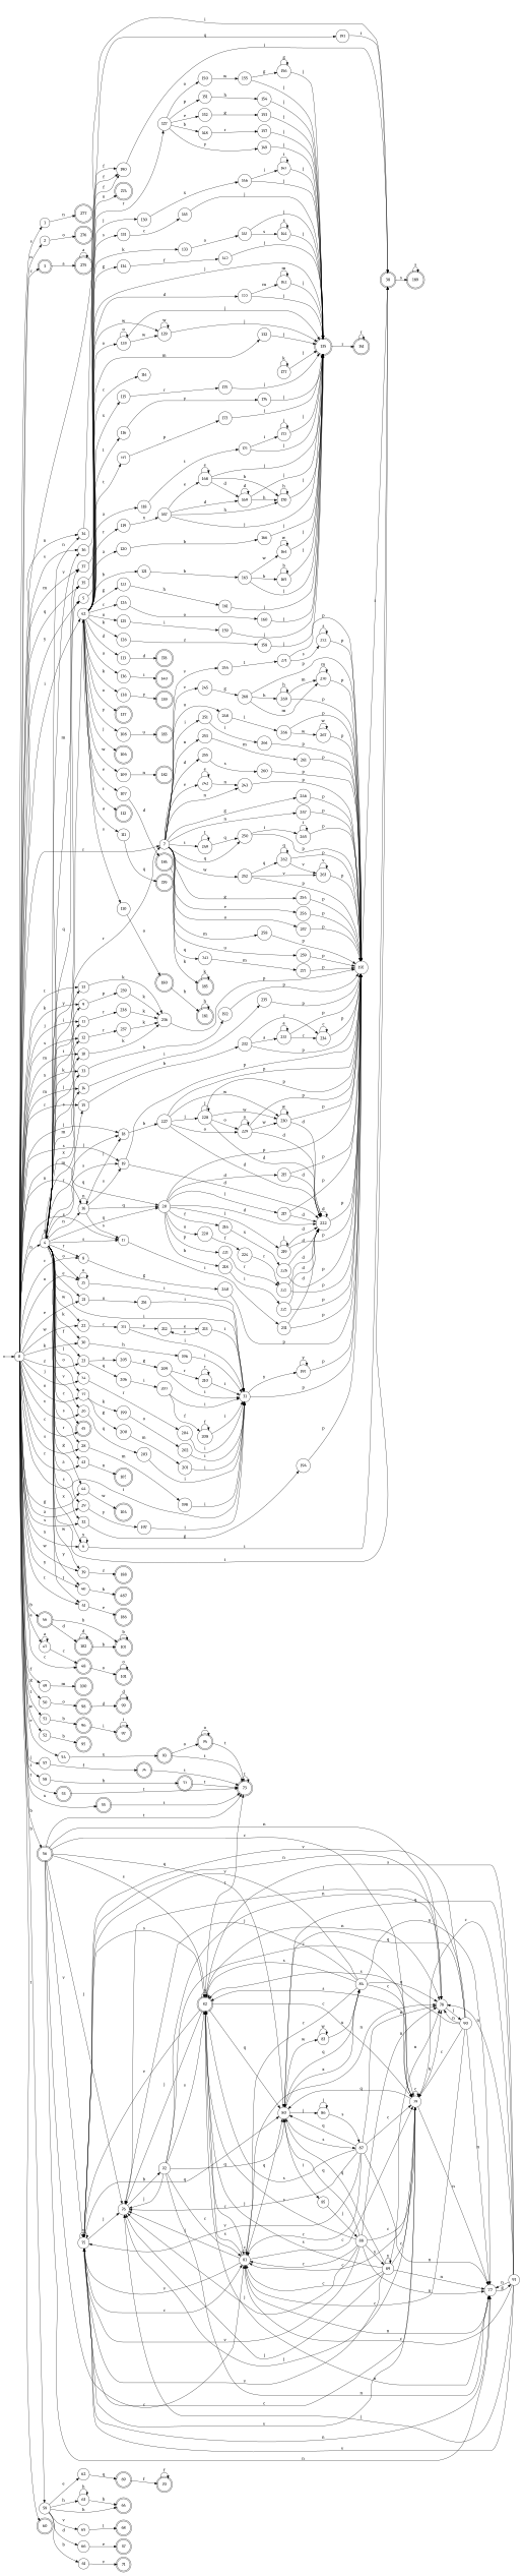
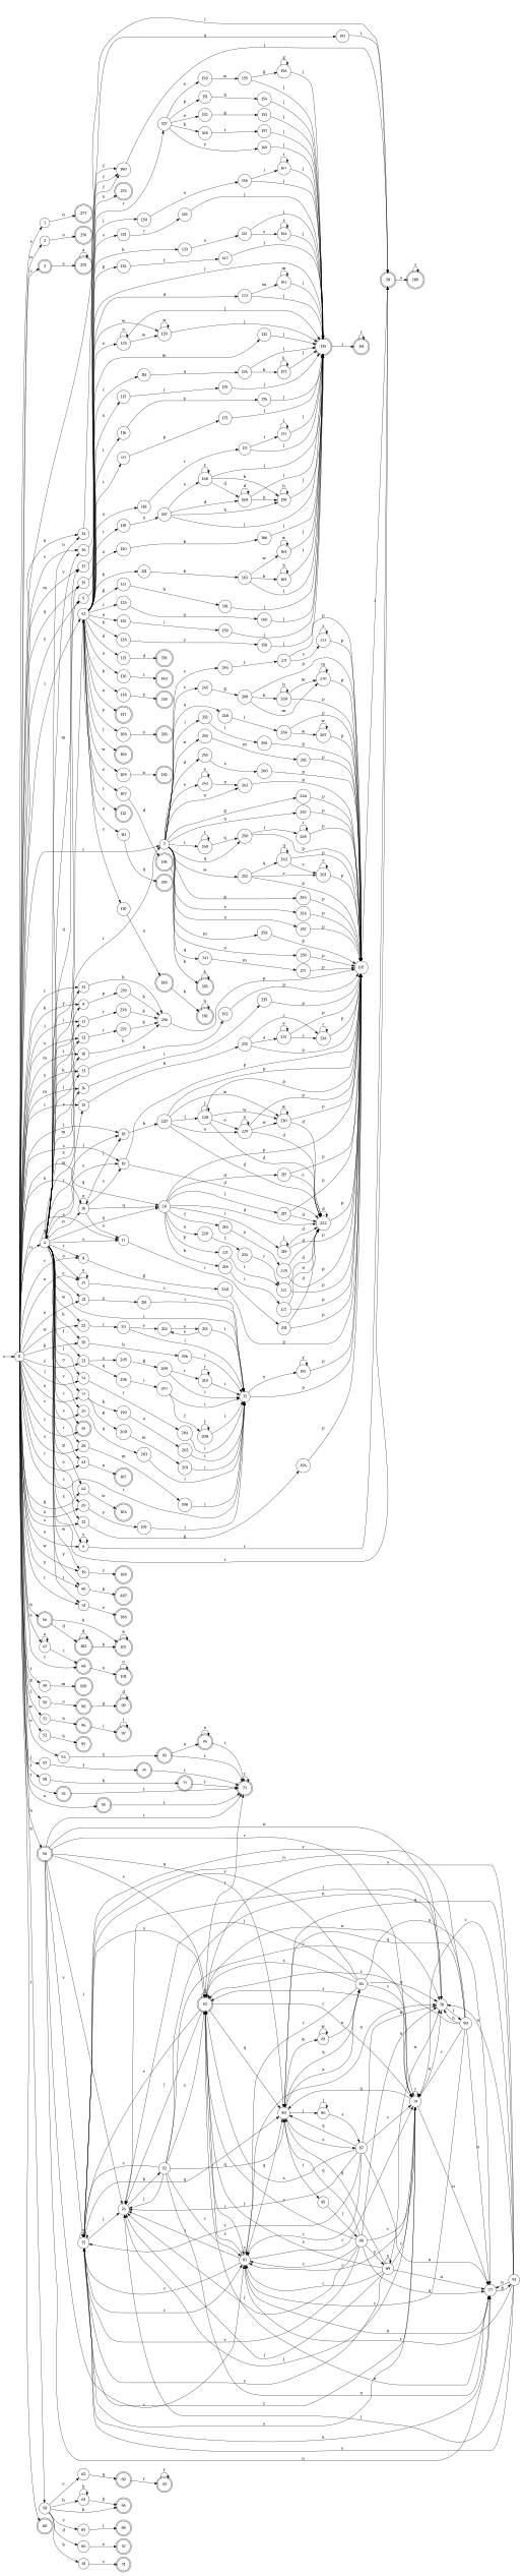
  digraph {
    fontname=Merriweather
    rankdir=LR
    node [fontname=Merriweather shape=circle]
    edge [fontname=Merriweather]
    dummy0 [shape=point]
    0
    1
    2
    3 [shape=doublecircle]
    4
    5
    6
    7
    8
    9
    10
    11
    12
    13
    14
    15
    16
    17
    18
    19
    20
    21
    22
    23
    24
    25
    26
    27
    28
    29
    30
    31
    32
    33
    34
    35
    36
    37
    38 [shape=doublecircle]
    39
    40
    41
    42
    43
    44
    45 [shape=doublecircle]
    46 [shape=doublecircle]
    47
    48 [shape=doublecircle]
    49
    50
    51
    52
    53 [shape=doublecircle]
    54
    55 [shape=doublecircle]
    56 [shape=doublecircle]
    57
    58
    59
    60 [shape=doublecircle]
    277 [shape=doublecircle]
    276 [shape=doublecircle]
    275 [shape=doublecircle]
    274 [shape=doublecircle]
    241
    242
    243
    244
    245
    246
    247
    248
    249
    250
    251
    252
    253
    254
    255
    256
    257
    258
    259
    240
    239
    236
    238
    237
    235
    232
    231
    227
    193
    222
    215
    216
    217
    218
    219
    220
    221
    214
    211
    205
    206
    204
    203
    199
    200
    198
    197
    196
    195
    194
    192
    191
    190
    189 [shape=doublecircle]
    188 [shape=doublecircle]
    n122 [label=487 shape=doublecircle]
    186 [shape=doublecircle]
    106 [shape=doublecircle]
    107
    108
    109
    110
    111
    112 [shape=doublecircle]
    113
    114
    115
    116
    117
    118
    119
    120
    121
    122
    123
    124
    125
    126
    127
    128
    129
    130
    131
    132
    133
    134
    135 [shape=doublecircle]
    136
    137 [shape=doublecircle]
    138
    105 [shape=doublecircle]
    104 [shape=doublecircle]
    102 [shape=doublecircle]
    103 [shape=doublecircle]
    101 [shape=doublecircle]
    100 [shape=doublecircle]
    98 [shape=doublecircle]
    96 [shape=doublecircle]
    95 [shape=doublecircle]
    73 [shape=doublecircle]
    93 [shape=doublecircle]
    75
    76
    77
    78
    79
    80
    81
    82 [shape=doublecircle]
    74 [shape=doublecircle]
    72 [shape=doublecircle]
    61
    62
    63
    64 [shape=doublecircle]
    65
    66
    273
    271
    268
    266
    265
    264
    262
    263
    261
    260
    233
    234
    228
    229
    230
    226
    225
    224
    223
    212
    209
    207
    202
    201
    184 [shape=doublecircle]
    183 [shape=doublecircle]
    182 [shape=doublecircle]
    180 [shape=doublecircle]
    179 [shape=doublecircle]
    178 [shape=doublecircle]
+   176
    175
    174
    173
    171
    167
    166
    163
    162
    161
    160
    159
    158
    148
    149
    150
    151
    152
    146
    145
    143
    142
    141 [shape=doublecircle]
    140 [shape=doublecircle]
    139 [shape=doublecircle]
    99 [shape=doublecircle]
    97 [shape=doublecircle]
    94 [shape=doublecircle]
    92
    91
    90
    83
    84
    85
    86
    87
    71 [shape=doublecircle]
    69 [shape=doublecircle]
    68 [shape=doublecircle]
    67 [shape=doublecircle]
    70 [shape=doublecircle]
    88
    89
    185 [shape=doublecircle]
    181 [shape=doublecircle]
    177
    172
    168
    169
    170
    164
    165
    157
    155
    154
    153
    147
    144
    156
    210
    208
    213
    272
    269
    270
    267
    dummy0 -> 0
    0 -> 1 [label=s]
    0 -> 2 [label=n]
    0 -> 3 [label=c]
    0 -> 4 [label=n]
    0 -> 5 [label=y]
    0 -> 6 [label=x]
    0 -> 7 [label=r]
    0 -> 8 [label=r]
    0 -> 9 [label=k]
    0 -> 10 [label=m]
    0 -> 11 [label=j]
    0 -> 12 [label=s]
    0 -> 13 [label=t]
    0 -> 14 [label=m]
    0 -> 15 [label=r]
    0 -> 16 [label=n]
    0 -> 17 [label=s]
    0 -> 18 [label=j]
    0 -> 19 [label=s]
    0 -> 20 [label=q]
    0 -> 21 [label=e]
    0 -> 22 [label=w]
    0 -> 23 [label=f]
    0 -> 24 [label=j]
    0 -> 25 [label=o]
    0 -> 26 [label=v]
    0 -> 27 [label=o]
    0 -> 28 [label=s]
    0 -> 29 [label=a]
    0 -> 30 [label=k]
    0 -> 31 [label=i]
    0 -> 32 [label=s]
    0 -> 33 [label=x]
    0 -> 34 [label=n]
    0 -> 35 [label=q]
    0 -> 36 [label=v]
    0 -> 37 [label=m]
    0 -> 38 [label=i]
    0 -> 39 [label=w]
    0 -> 40 [label=y]
    0 -> 41 [label=t]
    0 -> 42 [label=i]
    0 -> 43 [label=r]
    0 -> 44 [label=g]
    0 -> 45 [label=c]
    0 -> 46 [label=b]
    0 -> 47 [label=a]
    0 -> 48 [label=c]
    0 -> 49 [label=f]
    0 -> 50 [label=g]
    0 -> 51 [label=l]
    0 -> 52 [label=w]
    0 -> 53 [label=t]
    0 -> 54 [label=e]
    0 -> 55 [label=x]
    0 -> 56 [label=b]
    0 -> 57 [label=j]
    0 -> 58 [label=i]
    0 -> 59 [label=b]
    0 -> 60 [label=t]
    1 -> 277 [label=n]
    2 -> 276 [label=o]
    3 -> 275 [label=a]
    4 -> 4 [label=n]
    4 -> 5 [label=y]
    4 -> 6 [label=x]
    4 -> 7 [label=r]
    4 -> 8 [label=r]
    4 -> 9 [label=k]
    4 -> 10 [label=m]
    4 -> 11 [label=j]
    4 -> 12 [label=s]
    4 -> 13 [label=t]
    4 -> 14 [label=m]
    4 -> 15 [label=r]
    4 -> 16 [label=n]
    4 -> 17 [label=s]
    4 -> 18 [label=j]
    4 -> 19 [label=s]
    4 -> 20 [label=q]
    4 -> 21 [label=e]
    4 -> 22 [label=w]
    4 -> 23 [label=f]
    4 -> 24 [label=j]
    4 -> 25 [label=o]
    4 -> 26 [label=v]
    4 -> 27 [label=o]
    4 -> 28 [label=s]
    4 -> 29 [label=a]
    4 -> 30 [label=k]
    4 -> 31 [label=i]
    4 -> 32 [label=s]
    4 -> 33 [label=x]
    4 -> 34 [label=n]
    4 -> 35 [label=q]
    4 -> 36 [label=v]
    4 -> 37 [label=m]
    4 -> 38 [label=i]
    4 -> 39 [label=w]
    4 -> 40 [label=y]
    4 -> 41 [label=t]
    4 -> 42 [label=i]
    4 -> 43 [label=r]
    4 -> 44 [label=g]
    4 -> 45 [label=c]
    5 -> 274 [label=u]
    6 -> 6 [label=x]
    6 -> 38 [label=i]
    7 -> 241 [label=q]
    7 -> 242 [label=e]
    7 -> 243 [label=n]
    7 -> 244 [label=v]
    7 -> 245 [label=v]
    7 -> 246 [label=g]
    7 -> 247 [label=n]
    7 -> 248 [label=u]
    7 -> 249 [label=t]
    7 -> 250 [label=q]
    7 -> 251 [label=i]
    7 -> 252 [label=w]
    7 -> 253 [label=n]
    7 -> 254 [label=g]
    7 -> 255 [label=d]
    7 -> 256 [label=e]
    7 -> 257 [label=a]
    7 -> 258 [label=m]
    7 -> 259 [label=u]
    8 -> 240 [label=g]
    9 -> 239 [label=p]
    10 -> 236 [label=k]
    11 -> 238 [label=r]
    12 -> 237 [label=r]
    13 -> 236 [label=k]
    14 -> 235 [label=i]
    15 -> 232 [label=b]
    16 -> 16 [label=n]
    16 -> 17 [label=s]
    16 -> 18 [label=j]
    16 -> 19 [label=s]
    16 -> 20 [label=q]
    17 -> 231 [label=i]
    18 -> 227 [label=b]
    19 -> 193 [label=p]
    19 -> 222 [label=d]
    20 -> 193 [label=p]
    20 -> 222 [label=d]
    20 -> 215 [label=d]
    20 -> 216 [label=f]
    20 -> 217 [label=l]
    20 -> 218 [label=h]
    20 -> 219 [label=l]
    20 -> 220 [label=u]
    20 -> 221 [label=p]
    21 -> 214 [label=u]
    22 -> 211 [label=c]
    23 -> 205 [label=o]
    23 -> 206 [label=q]
    24 -> 204 [label=r]
    25 -> 25 [label=o]
    25 -> 31 [label=i]
    26 -> 203 [label=q]
    27 -> 199 [label=k]
    27 -> 200 [label=g]
    28 -> 198 [label=m]
    29 -> 197 [label=y]
    30 -> 196 [label=h]
    31 -> 193 [label=p]
    31 -> 195 [label=y]
    32 -> 194 [label=g]
    33 -> 192 [label=b]
    34 -> 191 [label=q]
    35 -> 190 [label=f]
    36 -> 190 [label=f]
    37 -> 190 [label=f]
    38 -> 189 [label=s]
    39 -> 188 [label=f]
    40 -> n122 [label=k]
    41 -> 186 [label=e]
    42 -> 106 [label=j]
    42 -> 107 [label=e]
    42 -> 108 [label=y]
    42 -> 109 [label=w]
    42 -> 110 [label=s]
    42 -> 111 [label=a]
    42 -> 112 [label=t]
    42 -> 113 [label=d]
    42 -> 114 [label=c]
    42 -> 115 [label=x]
    42 -> 116 [label=l]
    42 -> 117 [label=t]
    42 -> 118 [label=a]
    42 -> 119 [label=r]
    42 -> 120 [label=a]
    42 -> 121 [label=b]
    42 -> 122 [label=d]
    42 -> 123 [label=g]
    42 -> 124 [label=c]
    42 -> 125 [label=u]
    42 -> 126 [label=k]
    42 -> 127 [label=r]
    42 -> 128 [label=o]
    42 -> 129 [label=w]
    42 -> 130 [label=j]
    42 -> 131 [label=s]
    42 -> 132 [label=m]
    42 -> 133 [label=k]
    42 -> 134 [label=g]
    42 -> 135 [label=j]
    42 -> 136 [label=a]
    42 -> 137 [label=o]
    42 -> 138 [label=k]
    43 -> 105 [label=n]
    44 -> 104 [label=w]
    46 -> 102 [label=d]
    46 -> 103 [label=b]
    47 -> 47 [label=a]
    47 -> 48 [label=c]
    48 -> 101 [label=o]
    49 -> 100 [label=m]
    50 -> 98 [label=o]
    51 -> 96 [label=b]
    52 -> 95 [label=b]
    53 -> 73 [label=t]
    54 -> 93 [label=x]
    55 -> 73 [label=t]
    56 -> 73 [label=t]
    56 -> 75 [label=v]
    56 -> 76 [label=j]
    56 -> 77 [label=n]
    56 -> 78 [label=n]
    56 -> 79 [label=c]
    56 -> 80 [label=q]
    56 -> 81 [label=c]
    56 -> 82 [label=s]
    57 -> 74 [label=f]
    58 -> 72 [label=h]
    59 -> 61 [label=b]
    59 -> 62 [label=e]
    59 -> 63 [label=h]
    59 -> 64 [label=h]
    59 -> 65 [label=v]
    59 -> 66 [label=d]
    275 -> 275 [label=a]
    241 -> 273 [label=m]
    242 -> 242 [label=e]
    242 -> 243 [label=n]
    243 -> 193 [label=p]
    244 -> 271 [label=l]
    245 -> 268 [label=g]
    246 -> 193 [label=p]
    247 -> 193 [label=p]
    248 -> 266 [label=l]
    249 -> 249 [label=t]
    249 -> 250 [label=q]
    250 -> 193 [label=p]
    250 -> 265 [label=i]
    251 -> 264 [label=i]
    252 -> 193 [label=p]
    252 -> 262 [label=q]
    252 -> 263 [label=v]
    253 -> 261 [label=m]
    254 -> 193 [label=p]
    255 -> 260 [label=s]
    256 -> 193 [label=p]
    257 -> 193 [label=p]
    258 -> 193 [label=p]
    259 -> 193 [label=p]
    240 -> 193 [label=p]
    239 -> 236 [label=k]
    236 -> 193 [label=p]
    238 -> 236 [label=k]
    237 -> 236 [label=k]
    235 -> 193 [label=p]
    232 -> 193 [label=p]
    232 -> 233 [label=a]
    232 -> 234 [label=c]
    231 -> 193 [label=p]
    231 -> 222 [label=d]
    227 -> 193 [label=p]
    227 -> 222 [label=d]
    227 -> 228 [label=j]
    227 -> 229 [label=o]
    227 -> 230 [label=w]
    193 -> 38 [label=i]
    222 -> 193 [label=p]
    222 -> 222 [label=d]
    215 -> 193 [label=p]
-   215 -> 222 [label=d]
+   215 -> 222 [label=e]
    216 -> 226 [label=x]
    217 -> 193 [label=p]
    217 -> 222 [label=d]
    218 -> 225 [label=i]
    219 -> 193 [label=p]
    219 -> 222 [label=d]
    219 -> 219 [label=l]
    220 -> 224 [label=f]
    221 -> 223 [label=r]
    214 -> 31 [label=i]
    211 -> 31 [label=i]
    211 -> 212 [label=e]
    205 -> 209 [label=g]
    206 -> 207 [label=i]
    204 -> 31 [label=i]
    203 -> 31 [label=i]
    199 -> 202 [label=o]
    200 -> 201 [label=m]
    198 -> 31 [label=i]
    197 -> 31 [label=i]
    196 -> 31 [label=i]
    195 -> 193 [label=p]
    195 -> 195 [label=y]
    194 -> 193 [label=p]
    192 -> 193 [label=p]
    191 -> 38 [label=i]
    190 -> 38 [label=i]
    189 -> 189 [label=s]
    107 -> 184 [label=d]
    108 -> 183 [label=u]
    109 -> 182 [label=n]
    110 -> 180 [label=o]
    111 -> 179 [label=q]
    113 -> 178 [label=d]
+   114 -> 176 [label=u]
    115 -> 175 [label=r]
    116 -> 174 [label=y]
    117 -> 173 [label=p]
    118 -> 171 [label=t]
    119 -> 167 [label=x]
    120 -> 166 [label=b]
    121 -> 163 [label=b]
    122 -> 135 [label=j]
    122 -> 162 [label=m]
    123 -> 161 [label=h]
    124 -> 160 [label=o]
    125 -> 159 [label=i]
    126 -> 158 [label=f]
    127 -> 148 [label=b]
    127 -> 149 [label=y]
    127 -> 150 [label=o]
    127 -> 151 [label=p]
    127 -> 152 [label=e]
    128 -> 128 [label=o]
    128 -> 129 [label=w]
    128 -> 135 [label=j]
    129 -> 129 [label=w]
    129 -> 135 [label=j]
    130 -> 146 [label=x]
    131 -> 145 [label=c]
    132 -> 135 [label=j]
    133 -> 143 [label=a]
    134 -> 142 [label=f]
    135 -> 141 [label=r]
    136 -> 140 [label=i]
    138 -> 139 [label=y]
    102 -> 102 [label=d]
    102 -> 103 [label=b]
    103 -> 103 [label=b]
    101 -> 101 [label=o]
    98 -> 99 [label=d]
    96 -> 97 [label=i]
    73 -> 73 [label=t]
    93 -> 73 [label=t]
    93 -> 94 [label=o]
    75 -> 75 [label=v]
    75 -> 76 [label=j]
    75 -> 77 [label=n]
    75 -> 78 [label=n]
    75 -> 79 [label=c]
    75 -> 80 [label=q]
    75 -> 81 [label=c]
    75 -> 82 [label=s]
    76 -> 92 [label=b]
    77 -> 91 [label=g]
    78 -> 90 [label=l]
    79 -> 75 [label=v]
    79 -> 76 [label=j]
    79 -> 77 [label=n]
    79 -> 78 [label=n]
    79 -> 79 [label=c]
    79 -> 80 [label=q]
    79 -> 81 [label=c]
    79 -> 82 [label=s]
    80 -> 83 [label=w]
    80 -> 84 [label=x]
    80 -> 85 [label=i]
    80 -> 86 [label=j]
    80 -> 87 [label=s]
    81 -> 75 [label=v]
    81 -> 76 [label=j]
    81 -> 77 [label=n]
    81 -> 78 [label=n]
    81 -> 79 [label=c]
    81 -> 80 [label=q]
    81 -> 81 [label=c]
    81 -> 82 [label=s]
    82 -> 73 [label=t]
    82 -> 75 [label=v]
    82 -> 76 [label=j]
    82 -> 77 [label=n]
    82 -> 78 [label=n]
    82 -> 79 [label=c]
    82 -> 80 [label=q]
    82 -> 81 [label=c]
    82 -> 82 [label=s]
    74 -> 73 [label=t]
    72 -> 73 [label=t]
    61 -> 71 [label=v]
    62 -> 69 [label=q]
    63 -> 63 [label=h]
    63 -> 64 [label=h]
    65 -> 68 [label=l]
    66 -> 67 [label=e]
    273 -> 193 [label=p]
    271 -> 193 [label=p]
    271 -> 272 [label=s]
    268 -> 193 [label=p]
    268 -> 269 [label=h]
    268 -> 270 [label=m]
    266 -> 193 [label=p]
    266 -> 267 [label=w]
    265 -> 193 [label=p]
    265 -> 265 [label=i]
    264 -> 193 [label=p]
    262 -> 193 [label=p]
    262 -> 262 [label=q]
    262 -> 263 [label=v]
    263 -> 193 [label=p]
    263 -> 263 [label=v]
    261 -> 193 [label=p]
    260 -> 193 [label=p]
    233 -> 193 [label=p]
    233 -> 233 [label=a]
    233 -> 234 [label=c]
    234 -> 193 [label=p]
    234 -> 234 [label=c]
    228 -> 193 [label=p]
    228 -> 222 [label=d]
    228 -> 228 [label=j]
    228 -> 229 [label=o]
    228 -> 230 [label=w]
    229 -> 193 [label=p]
    229 -> 222 [label=d]
    229 -> 229 [label=o]
    229 -> 230 [label=w]
    230 -> 193 [label=p]
    230 -> 222 [label=d]
    230 -> 230 [label=w]
    226 -> 193 [label=p]
    226 -> 222 [label=d]
    225 -> 193 [label=p]
    225 -> 222 [label=d]
    224 -> 223 [label=r]
    223 -> 193 [label=p]
    223 -> 222 [label=d]
    212 -> 213 [label=e]
    209 -> 31 [label=i]
    209 -> 210 [label=r]
    207 -> 31 [label=i]
    207 -> 208 [label=f]
    202 -> 31 [label=i]
    201 -> 31 [label=i]
    184 -> 185 [label=k]
    180 -> 181 [label=h]
+   176 -> 135 [label=j]
+   176 -> 177 [label=k]
    175 -> 135 [label=j]
    174 -> 135 [label=j]
    173 -> 135 [label=j]
    171 -> 135 [label=j]
    171 -> 172 [label=i]
    167 -> 135 [label=j]
    167 -> 168 [label=e]
    167 -> 169 [label=d]
    167 -> 170 [label=h]
    166 -> 135 [label=j]
    163 -> 135 [label=j]
    163 -> 164 [label=w]
    163 -> 165 [label=b]
    162 -> 135 [label=j]
    162 -> 162 [label=m]
    161 -> 135 [label=j]
    160 -> 135 [label=j]
    159 -> 135 [label=j]
    158 -> 135 [label=j]
    148 -> 157 [label=r]
    149 -> 135 [label=j]
    150 -> 155 [label=w]
    151 -> 154 [label=h]
    152 -> 153 [label=g]
    146 -> 135 [label=j]
    146 -> 147 [label=i]
    145 -> 135 [label=j]
    143 -> 135 [label=j]
    143 -> 144 [label=s]
    142 -> 135 [label=j]
    141 -> 141 [label=r]
    99 -> 99 [label=d]
    97 -> 97 [label=i]
    94 -> 73 [label=t]
    94 -> 94 [label=o]
+   92 -> 75 [label=v]
    92 -> 76 [label=j]
    92 -> 77 [label=n]
    92 -> 78 [label=n]
    92 -> 79 [label=c]
    92 -> 80 [label=q]
    92 -> 81 [label=c]
    92 -> 82 [label=s]
    91 -> 75 [label=v]
    91 -> 76 [label=j]
    91 -> 77 [label=n]
    91 -> 78 [label=n]
    91 -> 79 [label=c]
    91 -> 80 [label=q]
    91 -> 81 [label=c]
    91 -> 82 [label=s]
    90 -> 75 [label=v]
    90 -> 76 [label=j]
    90 -> 77 [label=n]
    90 -> 78 [label=n]
    90 -> 79 [label=c]
    90 -> 80 [label=q]
    90 -> 81 [label=c]
    90 -> 82 [label=s]
    83 -> 83 [label=w]
    83 -> 84 [label=x]
    84 -> 75 [label=v]
    84 -> 76 [label=j]
    84 -> 77 [label=n]
    84 -> 78 [label=n]
    84 -> 79 [label=c]
    84 -> 80 [label=q]
    84 -> 81 [label=c]
    84 -> 82 [label=s]
    85 -> 88 [label=j]
    86 -> 86 [label=j]
    86 -> 87 [label=s]
    87 -> 75 [label=v]
    87 -> 76 [label=j]
    87 -> 77 [label=n]
    87 -> 78 [label=n]
    87 -> 79 [label=c]
    87 -> 80 [label=q]
    87 -> 81 [label=c]
    87 -> 82 [label=s]
    69 -> 70 [label=f]
    70 -> 70 [label=f]
    88 -> 75 [label=v]
    88 -> 76 [label=j]
    88 -> 77 [label=n]
    88 -> 78 [label=n]
    88 -> 79 [label=c]
    88 -> 80 [label=q]
    88 -> 81 [label=c]
    88 -> 82 [label=s]
    88 -> 89 [label=y]
    89 -> 75 [label=v]
    89 -> 76 [label=j]
    89 -> 77 [label=n]
    89 -> 78 [label=n]
    89 -> 79 [label=c]
    89 -> 80 [label=q]
    89 -> 81 [label=c]
    89 -> 82 [label=s]
    89 -> 89 [label=y]
    185 -> 185 [label=k]
    181 -> 181 [label=h]
    177 -> 135 [label=j]
    177 -> 177 [label=k]
    172 -> 135 [label=j]
    172 -> 172 [label=i]
    168 -> 135 [label=j]
    168 -> 168 [label=e]
    168 -> 169 [label=d]
    168 -> 170 [label=h]
    169 -> 135 [label=j]
    169 -> 169 [label=d]
    169 -> 170 [label=h]
    170 -> 135 [label=j]
    170 -> 170 [label=h]
    164 -> 135 [label=j]
    164 -> 164 [label=w]
    165 -> 135 [label=j]
    165 -> 165 [label=b]
    157 -> 135 [label=j]
    155 -> 135 [label=j]
    155 -> 156 [label=g]
    154 -> 135 [label=j]
    153 -> 135 [label=j]
    147 -> 135 [label=j]
    147 -> 147 [label=i]
    144 -> 135 [label=j]
    144 -> 144 [label=s]
    156 -> 135 [label=j]
    156 -> 156 [label=g]
    210 -> 31 [label=i]
    210 -> 210 [label=r]
    208 -> 31 [label=i]
    208 -> 208 [label=f]
    213 -> 31 [label=i]
    213 -> 212 [label=e]
    272 -> 193 [label=p]
    272 -> 272 [label=s]
    269 -> 193 [label=p]
    269 -> 269 [label=h]
    269 -> 270 [label=m]
    270 -> 193 [label=p]
    270 -> 270 [label=m]
    267 -> 193 [label=p]
    267 -> 267 [label=w]
  }
